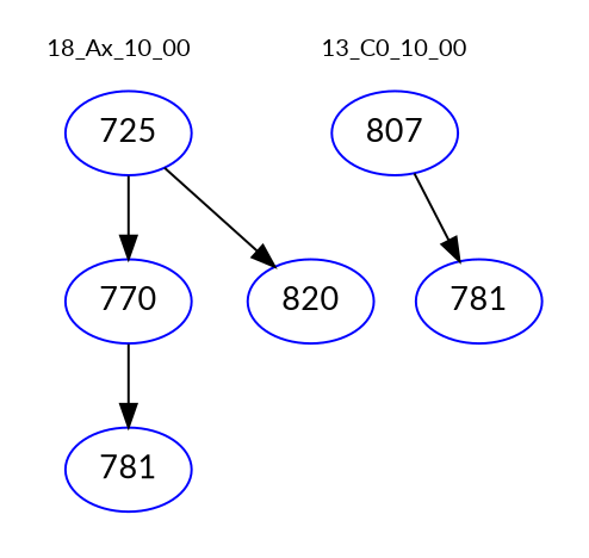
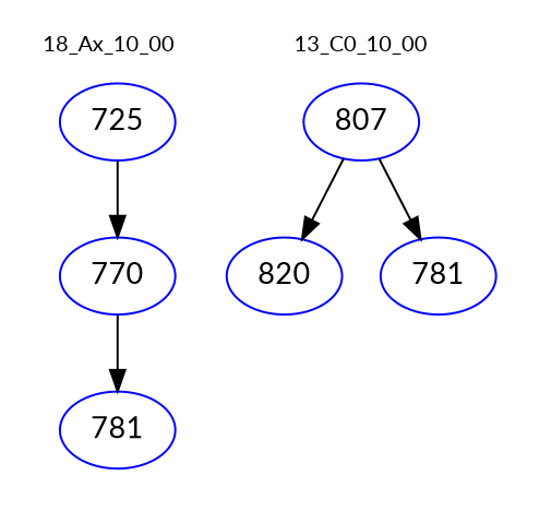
  digraph {
    fontname=Lato
    node [color=blue fontname=Lato]
    edge [color=black fontname=Lato]
    n1 [label=770]
    n2 [label=725]
    n3 [label=781]
    n4 [label=807]
    n5 [label=781]
    n6 [label=820]
    subgraph cluster_1 {
      color=white
      fontsize=10
      label="18_Ax_10_00"
      n1
      n2
      n3
    }
    subgraph cluster_2 {
      color=white
      fontsize=10
      label="13_C0_10_00"
      n4
      n5
      n6
    }
    n1 -> n3
    n2 -> n1
    n4 -> n5
-   n2 -> n6
+   n4 -> n6
  }
